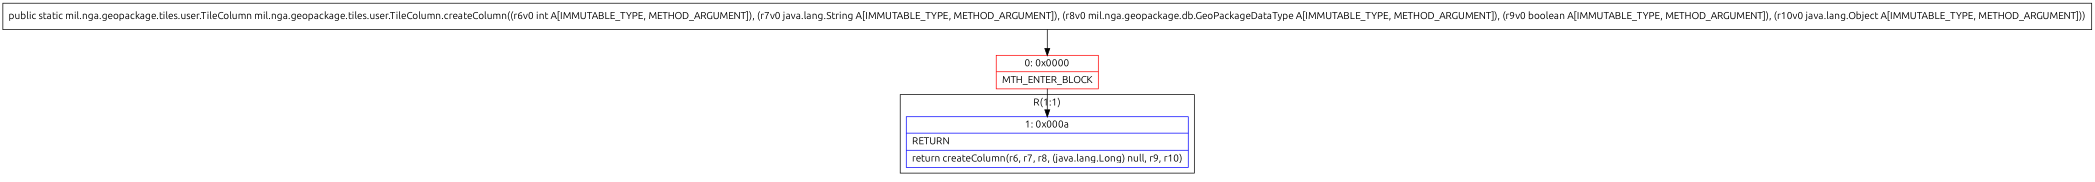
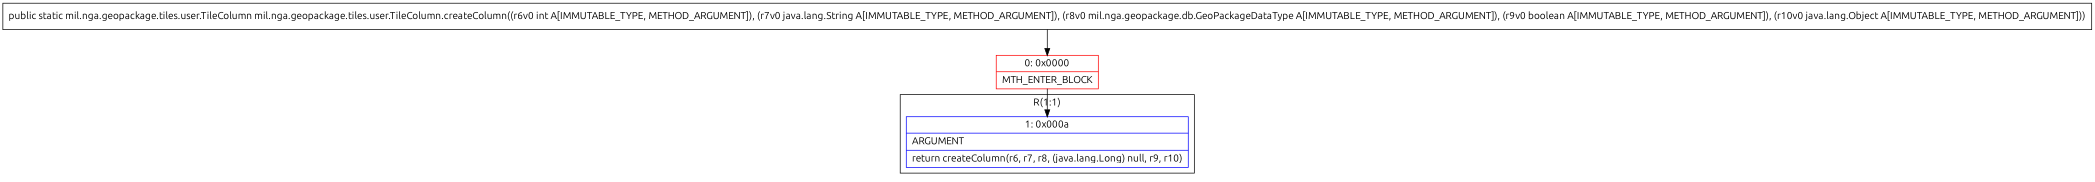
  digraph {
    fontname=Ubuntu
    node [shape=record fontname=Ubuntu]
    edge [fontname=Ubuntu]
-   n1 [color=blue label="{1\:\ 0x000a|RETURN\l|return createColumn(r6, r7, r8, (java.lang.Long) null, r9, r10)\l}"]
+   n1 [color=blue label="{1\:\ 0x000a|ARGUMENT\l|return createColumn(r6, r7, r8, (java.lang.Long) null, r9, r10)\l}"]
    n2 [color=red label="{0\:\ 0x0000|MTH_ENTER_BLOCK\l}"]
    n3 [label="{public static mil.nga.geopackage.tiles.user.TileColumn mil.nga.geopackage.tiles.user.TileColumn.createColumn((r6v0 int A[IMMUTABLE_TYPE, METHOD_ARGUMENT]), (r7v0 java.lang.String A[IMMUTABLE_TYPE, METHOD_ARGUMENT]), (r8v0 mil.nga.geopackage.db.GeoPackageDataType A[IMMUTABLE_TYPE, METHOD_ARGUMENT]), (r9v0 boolean A[IMMUTABLE_TYPE, METHOD_ARGUMENT]), (r10v0 java.lang.Object A[IMMUTABLE_TYPE, METHOD_ARGUMENT])) }"]
    subgraph cluster_1 {
      label="R(1:1)"
      n1
    }
    n2 -> n1
    n3 -> n2
  }
